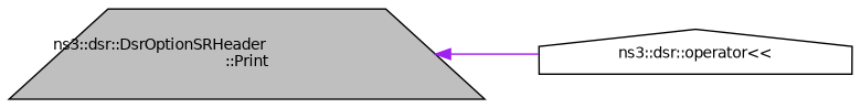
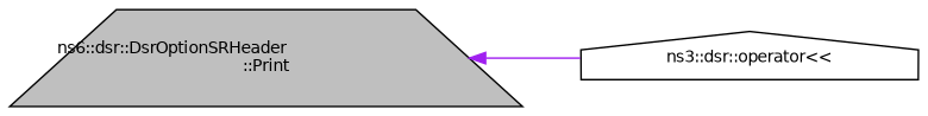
  digraph {
    rankdir=LR
    node [color=black fontname=Helvetica fontsize=10 style=filled]
-   n1 [fillcolor=grey75 fontcolor=black height=0.2 label="ns3::dsr::DsrOptionSRHeader\l::Print" shape=trapezium width=0.4]
+   n1 [fillcolor=grey75 fontcolor=black height=0.2 label="ns6::dsr::DsrOptionSRHeader\l::Print" shape=trapezium width=0.4]
    n2 [fillcolor=white height=0.2 label="ns3::dsr::operator\<\<" shape=house width=0.4]
    n1 -> n2 [color=purple dir=back fontname=Helvetica fontsize=10 labelfontname=Helvetica labelfontsize=10 style=solid]
  }
